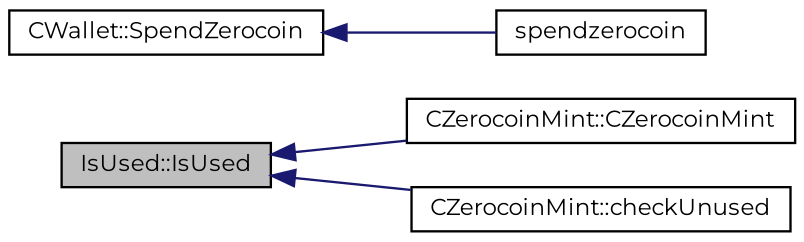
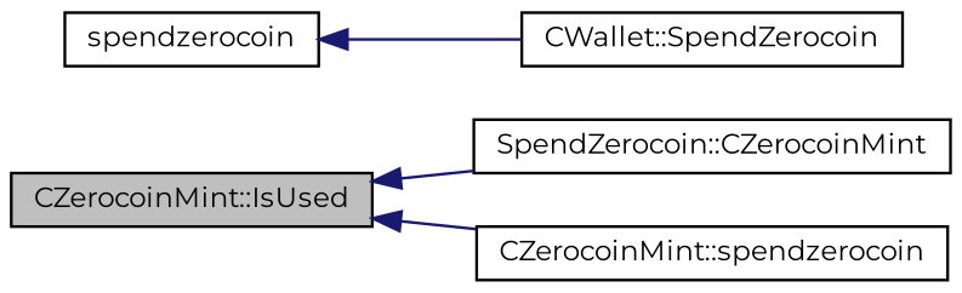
  digraph {
    fontname=Montserrat
    rankdir=LR
    node [color=black fillcolor=white fontname=Montserrat fontsize=10 shape=record style=filled]
    edge [color=midnightblue dir=back fontname=Montserrat fontsize=10 labelfontname=Helvetica labelfontsize=10 style=solid]
-   n1 [fillcolor=grey75 fontcolor=black height=0.2 label="IsUsed::IsUsed" width=0.4]
-   n2 [height=0.2 label="CZerocoinMint::CZerocoinMint" width=0.4]
-   n3 [height=0.2 label="CZerocoinMint::checkUnused" width=0.4]
+   n1 [fillcolor=grey75 fontcolor=black height=0.2 label="CZerocoinMint::IsUsed" width=0.4]
+   n2 [height=0.2 label="SpendZerocoin::CZerocoinMint" width=0.4]
+   n3 [height=0.2 label="CZerocoinMint::spendzerocoin" width=0.4]
    n4 [height=0.2 label="CWallet::SpendZerocoin" width=0.4]
    n5 [height=0.2 label=spendzerocoin width=0.4]
    n1 -> n2
    n1 -> n3
-   n4 -> n5
+   n5 -> n4
  }
